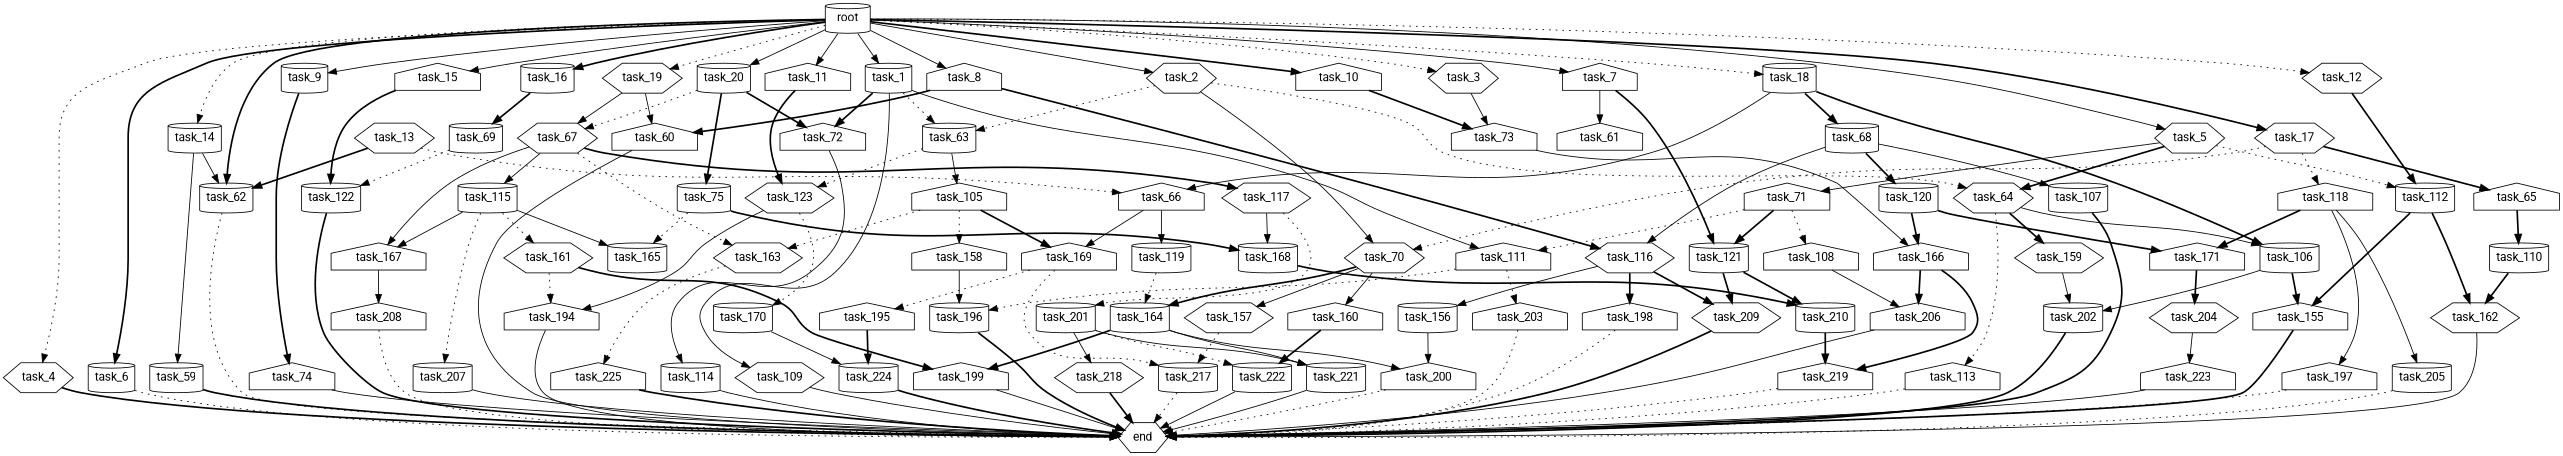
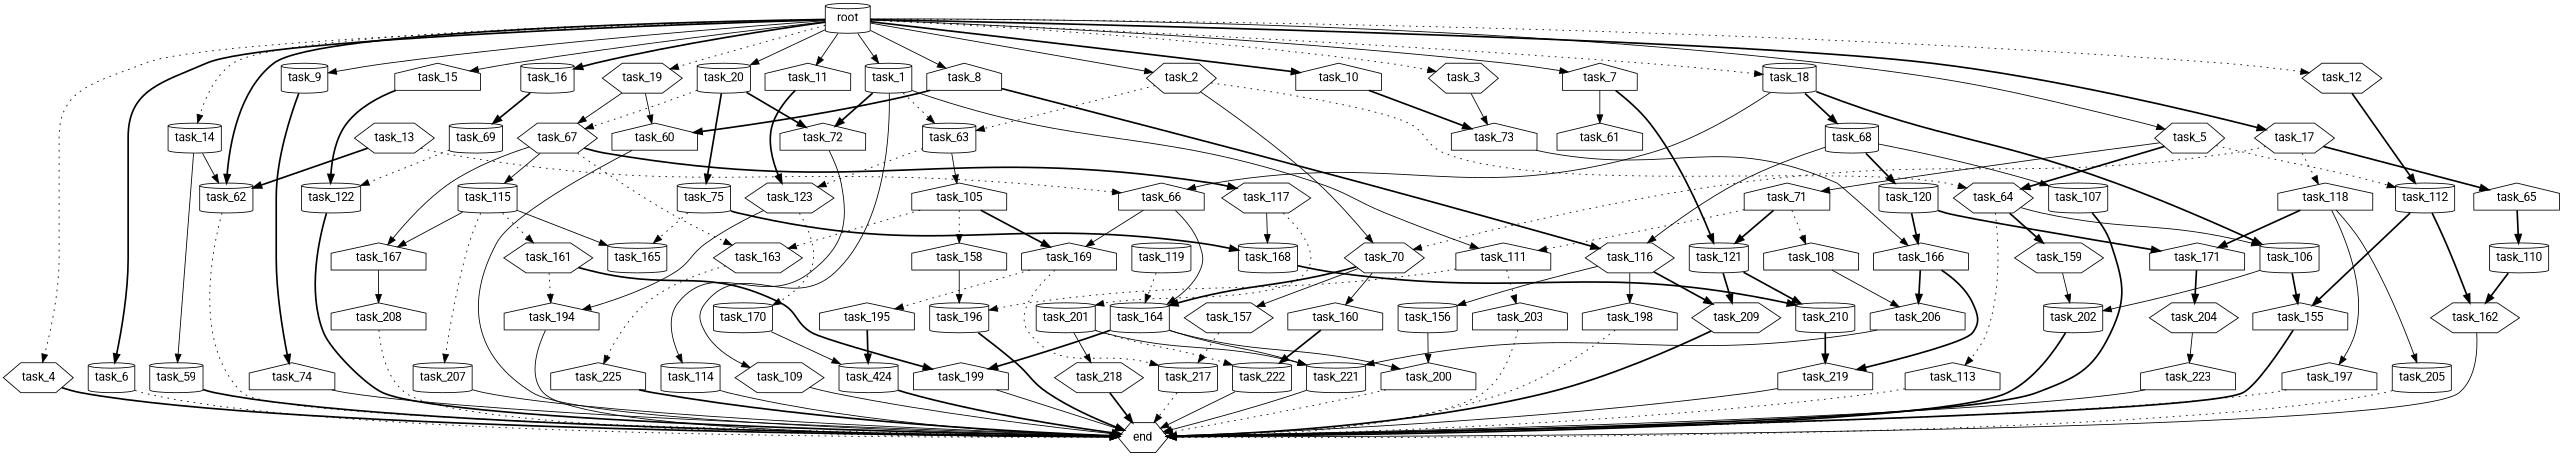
  digraph {
    fontname=Roboto
    node [fontname=Roboto shape=cylinder]
    edge [fontname=Roboto style=solid]
    root
    task_1
    task_2 [shape=hexagon]
    task_3 [shape=hexagon]
    task_4 [shape=hexagon]
    task_5 [shape=hexagon]
    task_6
    task_7 [shape=house]
    task_8 [shape=house]
    task_9
    task_10 [shape=house]
    task_11 [shape=house]
    task_12 [shape=hexagon]
    task_14
    task_15 [shape=house]
    task_16
    task_17 [shape=hexagon]
    task_18
    task_19 [shape=hexagon]
    task_20
    task_62
    task_63
    task_72 [shape=house]
    task_109 [shape=hexagon]
    task_111 [shape=house]
    task_64 [shape=hexagon]
    task_70 [shape=hexagon]
    task_73 [shape=house]
    end [shape=hexagon]
    task_71 [shape=house]
    task_112
    task_61 [shape=house]
    task_121
    task_60 [shape=house]
    task_116 [shape=hexagon]
    task_74 [shape=house]
    task_123 [shape=hexagon]
    task_13 [shape=hexagon]
    task_66 [shape=house]
    task_59
    task_122
    task_69
    task_65 [shape=house]
    task_118 [shape=house]
    task_68
    task_106
    task_67 [shape=hexagon]
    task_75
    task_105 [shape=house]
    task_114
    task_196
    task_203 [shape=house]
    task_113 [shape=house]
    task_159 [shape=hexagon]
    task_157 [shape=hexagon]
    task_160 [shape=house]
    task_164
    task_166 [shape=house]
    task_108 [shape=house]
    task_155 [shape=house]
    task_162 [shape=hexagon]
    task_209 [shape=hexagon]
    task_210
    task_156
    task_198 [shape=house]
    task_170
    task_194 [shape=house]
    task_119
    task_169 [shape=house]
    task_110
    task_171 [shape=house]
    task_197 [shape=house]
    task_205
    task_107
    task_120
    task_202
    task_115
    task_117 [shape=hexagon]
    task_163 [shape=hexagon]
    task_167 [shape=house]
    task_165
    task_168
    task_158 [shape=house]
    task_217
    task_195 [shape=house]
    task_161 [shape=hexagon]
    task_207
    task_201
    task_225 [shape=house]
    task_208 [shape=house]
    task_222
    task_200 [shape=house]
    task_199 [shape=house]
    task_221
    task_206 [shape=house]
    task_219 [shape=house]
    task_218 [shape=hexagon]
    task_204 [shape=hexagon]
-   task_224
+   task_224 [label=task_424]
    task_223 [shape=house]
    root -> task_1
    root -> task_2
    root -> task_3 [style=dotted]
    root -> task_4 [style=dotted]
    root -> task_5
    root -> task_6 [style=bold]
    root -> task_7
    root -> task_8
    root -> task_9
    root -> task_10 [style=bold]
    root -> task_11
    root -> task_12 [style=dotted]
    root -> task_14 [style=dotted]
    root -> task_15
    root -> task_16 [style=bold]
    root -> task_17 [style=bold]
    root -> task_18 [style=dotted]
    root -> task_19 [style=dotted]
    root -> task_20
    root -> task_62 [style=bold]
    task_1 -> task_63 [style=dotted]
    task_1 -> task_72 [style=bold]
    task_1 -> task_109
    task_1 -> task_111
    task_2 -> task_63 [style=dotted]
    task_2 -> task_64 [style=dotted]
    task_2 -> task_70
    task_3 -> task_73
    task_4 -> end [style=bold]
    task_5 -> task_64 [style=bold]
    task_5 -> task_71
    task_5 -> task_112 [style=dotted]
    task_6 -> end [style=dotted]
    task_7 -> task_61
    task_7 -> task_121 [style=bold]
    task_8 -> task_60 [style=bold]
    task_8 -> task_116 [style=bold]
    task_9 -> task_74 [style=bold]
    task_10 -> task_73 [style=bold]
    task_11 -> task_123 [style=bold]
    task_12 -> task_112 [style=bold]
    task_14 -> task_62
    task_14 -> task_59
    task_15 -> task_122 [style=bold]
    task_16 -> task_69 [style=bold]
    task_17 -> task_70 [style=dotted]
    task_17 -> task_65 [style=bold]
    task_17 -> task_118 [style=dotted]
    task_18 -> task_66
    task_18 -> task_68 [style=bold]
    task_18 -> task_106 [style=bold]
    task_19 -> task_60
    task_19 -> task_67
    task_20 -> task_72 [style=bold]
    task_20 -> task_67 [style=dotted]
    task_20 -> task_75 [style=bold]
    task_62 -> end [style=dotted]
    task_63 -> task_123 [style=dotted]
    task_63 -> task_105
    task_72 -> task_114
    task_109 -> end
    task_111 -> task_196 [style=dotted]
    task_111 -> task_203 [style=dotted]
    task_64 -> task_106
    task_64 -> task_113 [style=dotted]
    task_64 -> task_159 [style=bold]
    task_70 -> task_157
    task_70 -> task_160
    task_70 -> task_164 [style=bold]
    task_73 -> task_166
    task_71 -> task_111 [style=dotted]
    task_71 -> task_121 [style=bold]
    task_71 -> task_108 [style=dotted]
    task_112 -> task_155 [style=bold]
    task_112 -> task_162 [style=bold]
    task_121 -> task_209 [style=bold]
    task_121 -> task_210 [style=bold]
    task_60 -> end
    task_116 -> task_209 [style=bold]
    task_116 -> task_156
-   task_116 -> task_198 [style=bold]
+   task_116 -> task_198
    task_74 -> end
    task_123 -> task_170 [style=dotted]
    task_123 -> task_194
    task_13 -> task_62 [style=bold]
    task_13 -> task_66 [style=dotted]
-   task_66 -> task_119
+   task_66 -> task_164
    task_66 -> task_169
    task_59 -> end [style=bold]
    task_122 -> end [style=bold]
    task_69 -> task_122 [style=dotted]
    task_65 -> task_110 [style=bold]
    task_118 -> task_171 [style=bold]
    task_118 -> task_197
    task_118 -> task_205
    task_68 -> task_116
    task_68 -> task_107
    task_68 -> task_120 [style=bold]
    task_106 -> task_155 [style=bold]
    task_106 -> task_202
    task_67 -> task_115
    task_67 -> task_117 [style=bold]
    task_67 -> task_163 [style=dotted]
    task_67 -> task_167
    task_75 -> task_165 [style=dotted]
    task_75 -> task_168 [style=bold]
    task_105 -> task_169 [style=bold]
    task_105 -> task_163 [style=dotted]
    task_105 -> task_158 [style=dotted]
    task_114 -> end
    task_196 -> end [style=bold]
    task_203 -> end [style=dotted]
    task_113 -> end [style=dotted]
    task_159 -> task_202
    task_157 -> task_217 [style=dotted]
    task_160 -> task_222 [style=bold]
    task_164 -> task_200
    task_164 -> task_199 [style=bold]
    task_164 -> task_221
    task_166 -> task_206 [style=bold]
    task_166 -> task_219 [style=bold]
    task_108 -> task_206
    task_155 -> end [style=bold]
    task_162 -> end
    task_209 -> end [style=bold]
    task_210 -> task_219 [style=bold]
    task_156 -> task_200
    task_198 -> end [style=dotted]
    task_170 -> task_224
    task_194 -> end
    task_119 -> task_164 [style=dotted]
    task_169 -> task_217 [style=dotted]
    task_169 -> task_195 [style=dotted]
    task_110 -> task_162 [style=bold]
    task_171 -> task_204 [style=bold]
    task_197 -> end [style=dotted]
    task_205 -> end [style=dotted]
    task_107 -> end [style=bold]
    task_120 -> task_166 [style=bold]
    task_120 -> task_171 [style=bold]
    task_202 -> end [style=bold]
    task_115 -> task_167
    task_115 -> task_165
    task_115 -> task_161 [style=dotted]
    task_115 -> task_207 [style=dotted]
    task_117 -> task_168
    task_117 -> task_201 [style=dotted]
    task_163 -> task_225 [style=dotted]
    task_167 -> task_208
    task_168 -> task_210 [style=bold]
    task_158 -> task_196
    task_217 -> end [style=dotted]
    task_195 -> task_224 [style=bold]
    task_161 -> task_194 [style=dotted]
    task_161 -> task_199 [style=bold]
    task_207 -> end
    task_201 -> task_222 [style=dotted]
    task_201 -> task_221
    task_201 -> task_218
    task_225 -> end [style=bold]
    task_208 -> end [style=dotted]
    task_222 -> end
    task_200 -> end [style=dotted]
    task_199 -> end
    task_221 -> end
-   task_206 -> end
-   task_219 -> end [style=dotted]
+   task_206 -> task_221
+   task_219 -> end
    task_218 -> end [style=bold]
    task_204 -> task_223
    task_224 -> end [style=bold]
    task_223 -> end
  }
